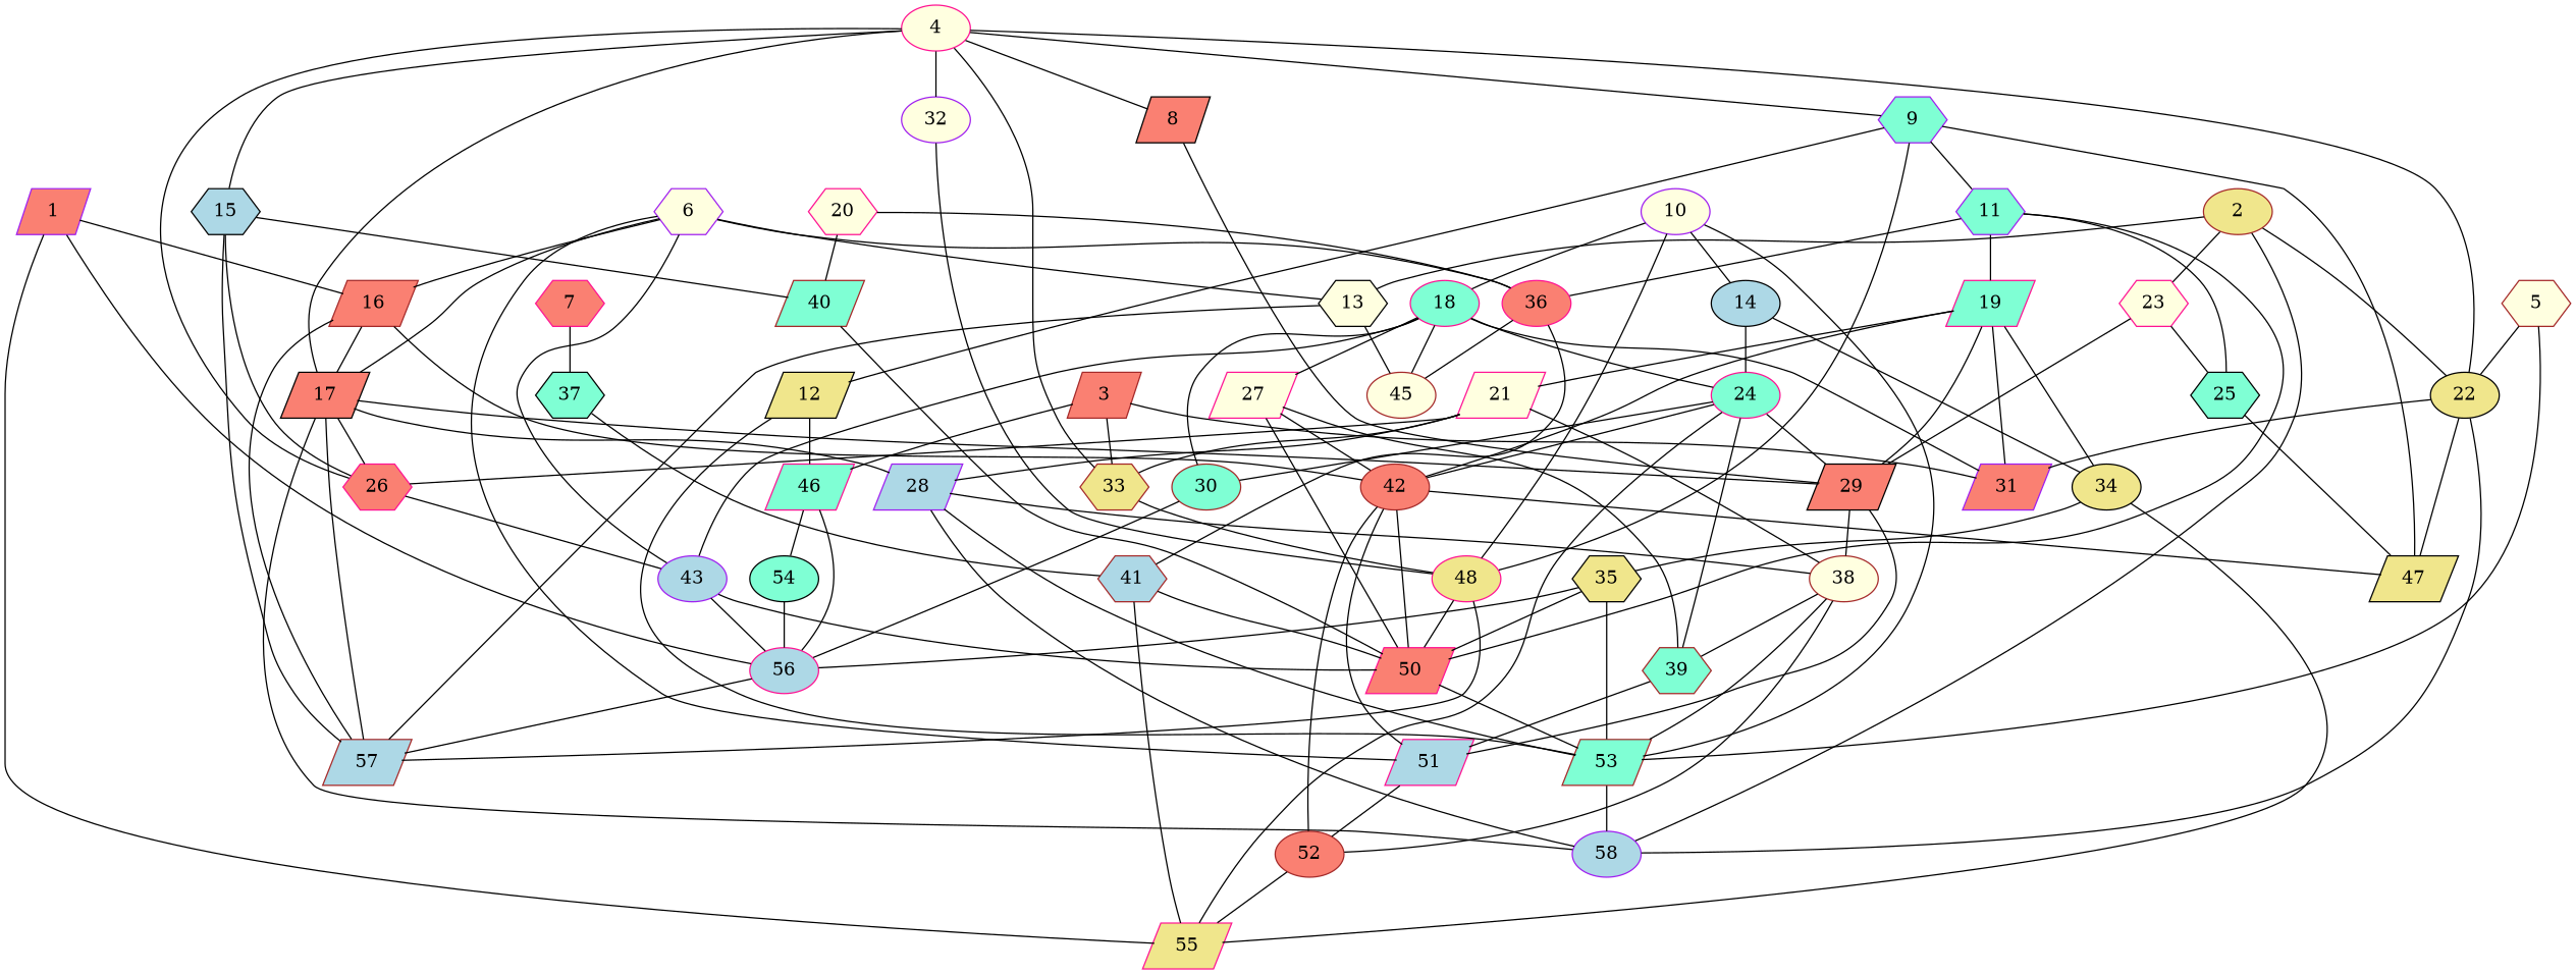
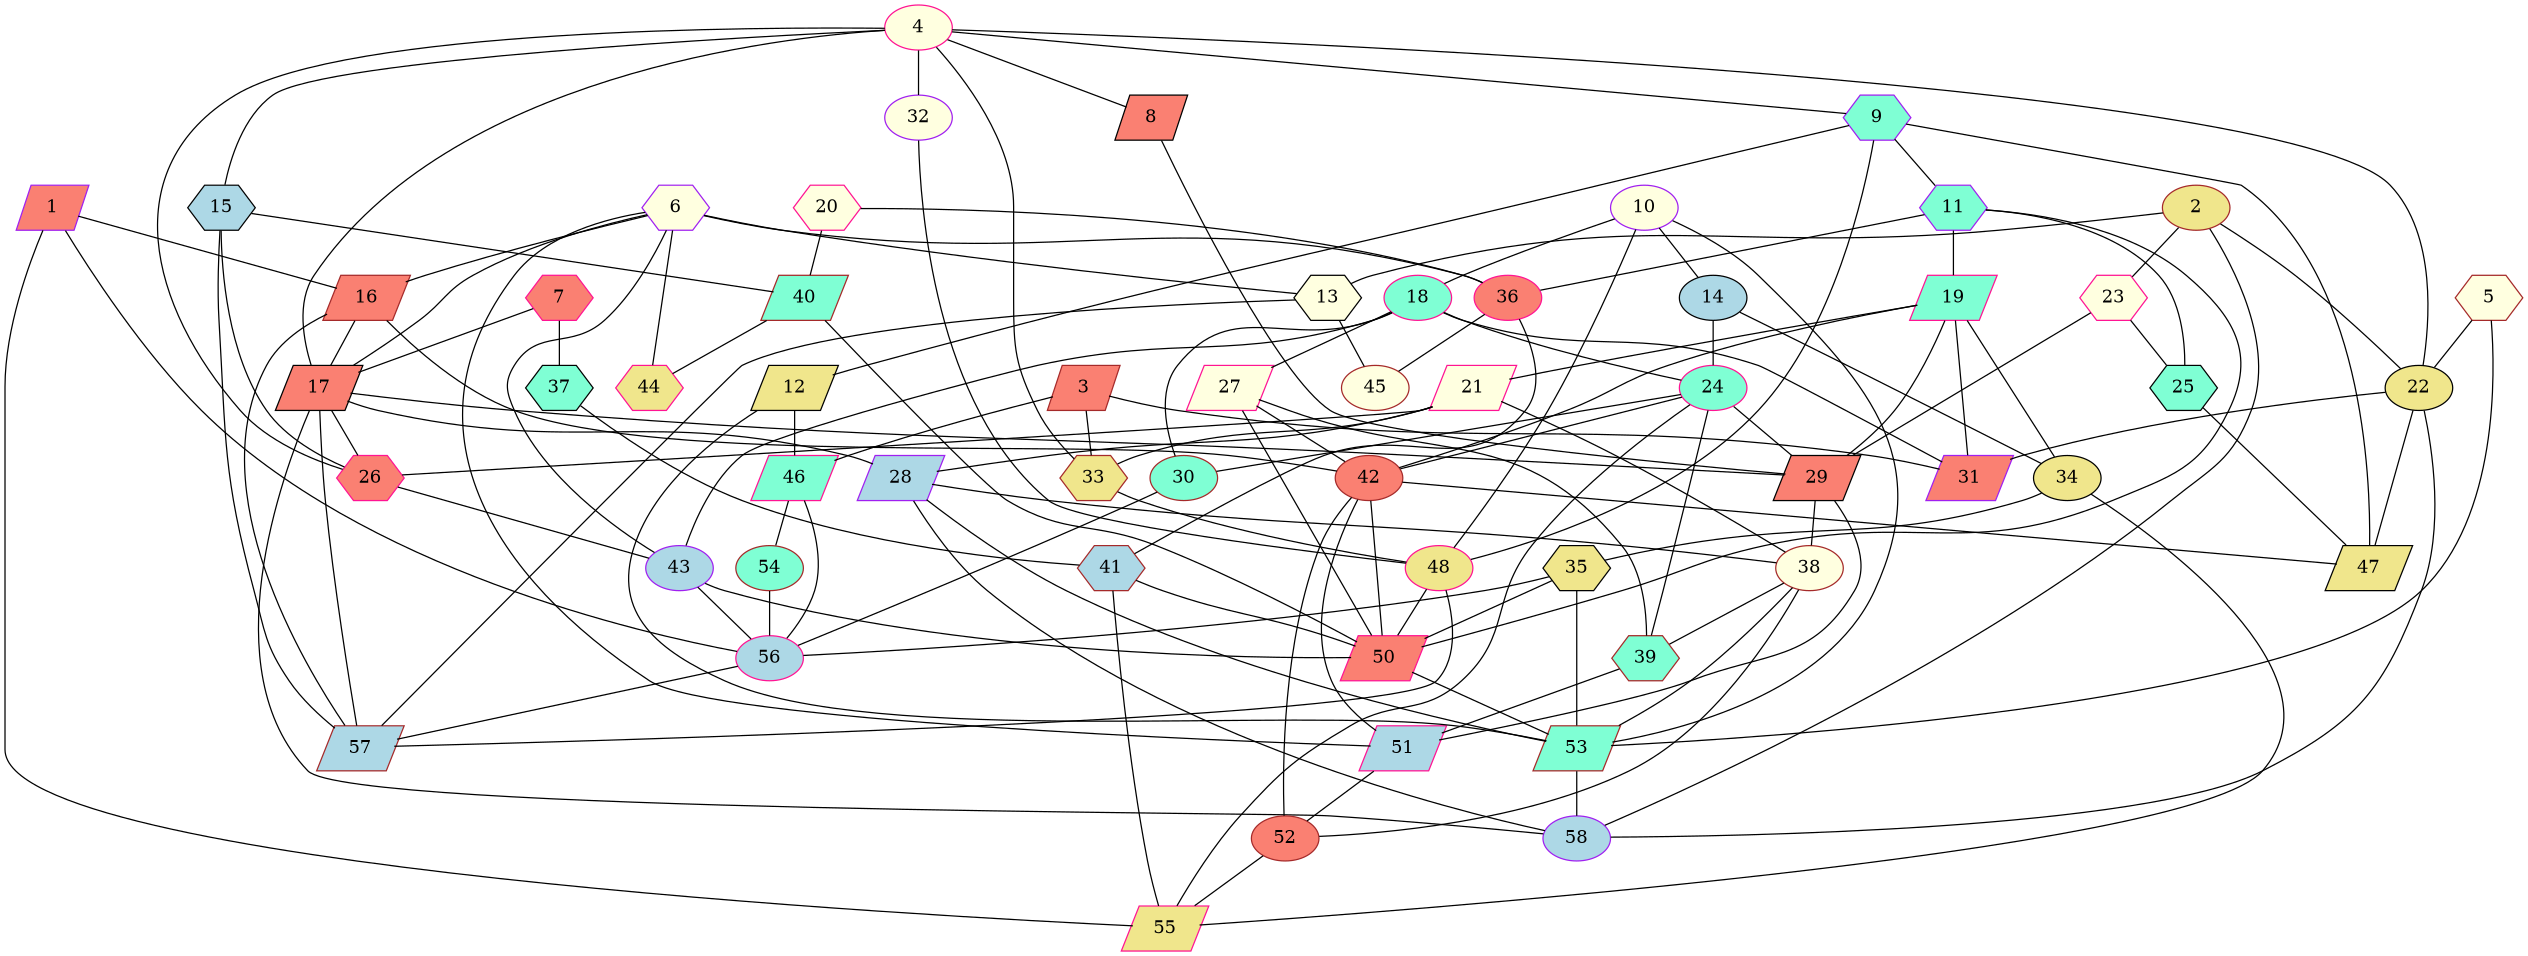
  graph {
    node [color=deeppink fillcolor=salmon shape=parallelogram style=filled]
    edge [weight=1.0]
    1 [color=purple]
    16 [color=brown]
    55 [fillcolor=khaki]
    56 [fillcolor=lightblue shape=ellipse]
    17 [color=black]
    57 [color=brown fillcolor=lightblue]
    42 [color=brown shape=ellipse]
    2 [color=brown fillcolor=khaki shape=ellipse]
    13 [color=black fillcolor=lightyellow shape=hexagon]
    22 [color=black fillcolor=khaki shape=ellipse]
    23 [fillcolor=lightyellow shape=hexagon]
    58 [color=purple fillcolor=lightblue shape=ellipse]
    45 [color=brown fillcolor=lightyellow shape=ellipse]
    31 [color=purple]
    47 [color=black fillcolor=khaki]
    29 [color=black]
    25 [color=black fillcolor=aquamarine shape=hexagon]
    3 [color=brown]
    33 [color=brown fillcolor=khaki shape=hexagon]
    46 [fillcolor=aquamarine]
    48 [fillcolor=khaki shape=ellipse]
-   54 [color=black fillcolor=aquamarine shape=ellipse]
+   54 [color=brown fillcolor=aquamarine shape=ellipse]
    4 [fillcolor=lightyellow shape=ellipse]
    8 [color=black]
    9 [color=purple fillcolor=aquamarine shape=hexagon]
    15 [color=black fillcolor=lightblue shape=hexagon]
    26 [shape=hexagon]
    32 [color=purple fillcolor=lightyellow shape=ellipse]
    11 [color=purple fillcolor=aquamarine shape=hexagon]
    12 [color=black fillcolor=khaki]
    40 [color=brown fillcolor=aquamarine]
    28 [color=purple fillcolor=lightblue]
    43 [color=purple fillcolor=lightblue shape=ellipse]
    5 [color=brown fillcolor=lightyellow shape=hexagon]
    53 [color=brown fillcolor=aquamarine]
    6 [color=purple fillcolor=lightyellow shape=hexagon]
    36 [shape=ellipse]
+   44 [fillcolor=khaki shape=hexagon]
    51 [fillcolor=lightblue]
    41 [color=brown fillcolor=lightblue shape=hexagon]
    50
    52 [color=brown shape=ellipse]
    7 [shape=hexagon]
    37 [color=black fillcolor=aquamarine shape=hexagon]
    38 [color=brown fillcolor=lightyellow shape=ellipse]
    19 [fillcolor=aquamarine]
    10 [color=purple fillcolor=lightyellow shape=ellipse]
    14 [color=black fillcolor=lightblue shape=ellipse]
    18 [fillcolor=aquamarine shape=ellipse]
    24 [fillcolor=aquamarine shape=ellipse]
    34 [color=black fillcolor=khaki shape=ellipse]
    27 [fillcolor=lightyellow]
    30 [color=brown fillcolor=aquamarine shape=ellipse]
    21 [fillcolor=lightyellow]
    39 [color=brown fillcolor=aquamarine shape=hexagon]
    35 [color=black fillcolor=khaki shape=hexagon]
    20 [fillcolor=lightyellow shape=hexagon]
    1 -- 16
    1 -- 55
    1 -- 56
    16 -- 17
    16 -- 57
    16 -- 42
    56 -- 57
    17 -- 57
    17 -- 58
    17 -- 29
    17 -- 26
    17 -- 28
    42 -- 47
    42 -- 51
    42 -- 50
    42 -- 52
    2 -- 13
    2 -- 22
    2 -- 23
    2 -- 58
    13 -- 57
    13 -- 45
    22 -- 58
    22 -- 31
    22 -- 47
    23 -- 29
    23 -- 25
    29 -- 51
    29 -- 38
    25 -- 47
    3 -- 31
    3 -- 33
    3 -- 46
    33 -- 48
    46 -- 56
    46 -- 54
    48 -- 57
    48 -- 50
    54 -- 56
    4 -- 17
    4 -- 22
    4 -- 33
    4 -- 8
    4 -- 9
    4 -- 15
    4 -- 26 [weight=2.0]
    4 -- 32
    8 -- 29
    9 -- 47
    9 -- 48
    9 -- 11
    9 -- 12
    15 -- 57
    15 -- 26
    15 -- 40
    26 -- 43
    32 -- 48
    11 -- 25
    11 -- 36
    11 -- 50
    11 -- 19
    12 -- 46
    12 -- 53
+   40 -- 44
    40 -- 50
    28 -- 58
    28 -- 53
    28 -- 38
    43 -- 56
    43 -- 50
    5 -- 22
    5 -- 53
    53 -- 58
    6 -- 16
    6 -- 17
    6 -- 13 [weight=2.0]
    6 -- 43
    6 -- 36
+   6 -- 44 [weight=2.0]
    6 -- 51
    36 -- 45
    36 -- 41
    51 -- 52
    41 -- 55
    41 -- 50
    50 -- 53
    52 -- 55
+   7 -- 17 [weight=2.0]
    7 -- 37
    37 -- 41
    38 -- 53
    38 -- 52
    38 -- 39
    19 -- 42
    19 -- 31
    19 -- 29
    19 -- 34
    19 -- 21
    10 -- 48
    10 -- 53
    10 -- 14
    10 -- 18 [weight=2.0]
    14 -- 24
    14 -- 34
-   18 -- 45 [weight=2.0]
    18 -- 31
    18 -- 43
    18 -- 24
    18 -- 27
    18 -- 30
    24 -- 55
    24 -- 42
    24 -- 29
    24 -- 30
    24 -- 39
    34 -- 55
    34 -- 35
    27 -- 42
    27 -- 50
    27 -- 39
    30 -- 56
    21 -- 33
    21 -- 26
    21 -- 28
    21 -- 38
    39 -- 51 [weight=2.0]
    35 -- 56
    35 -- 53
    35 -- 50
    20 -- 40
    20 -- 36
  }
